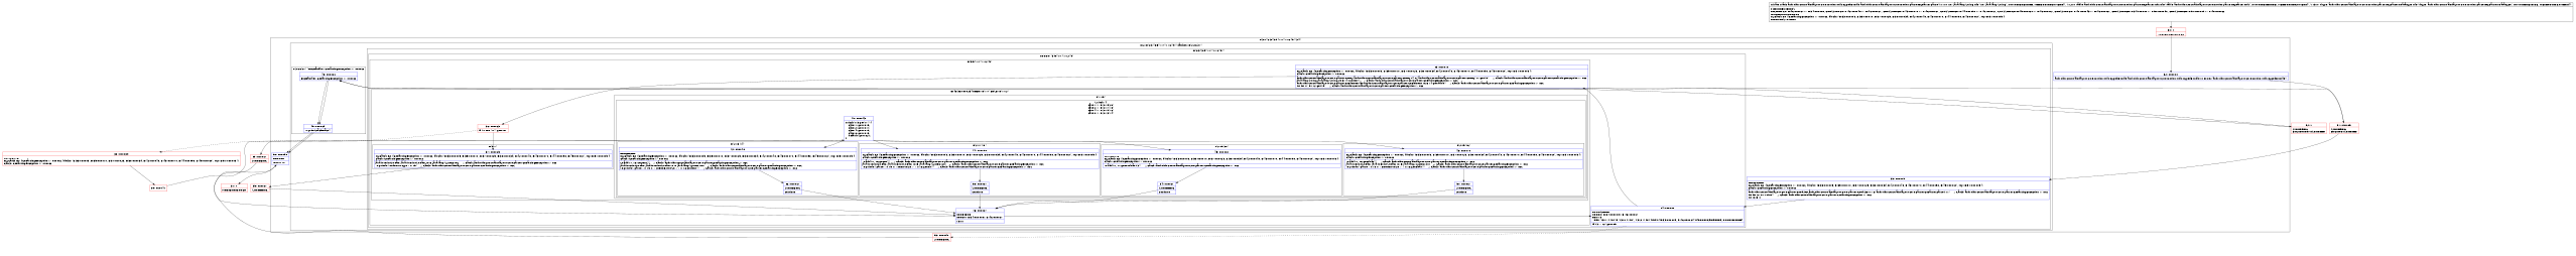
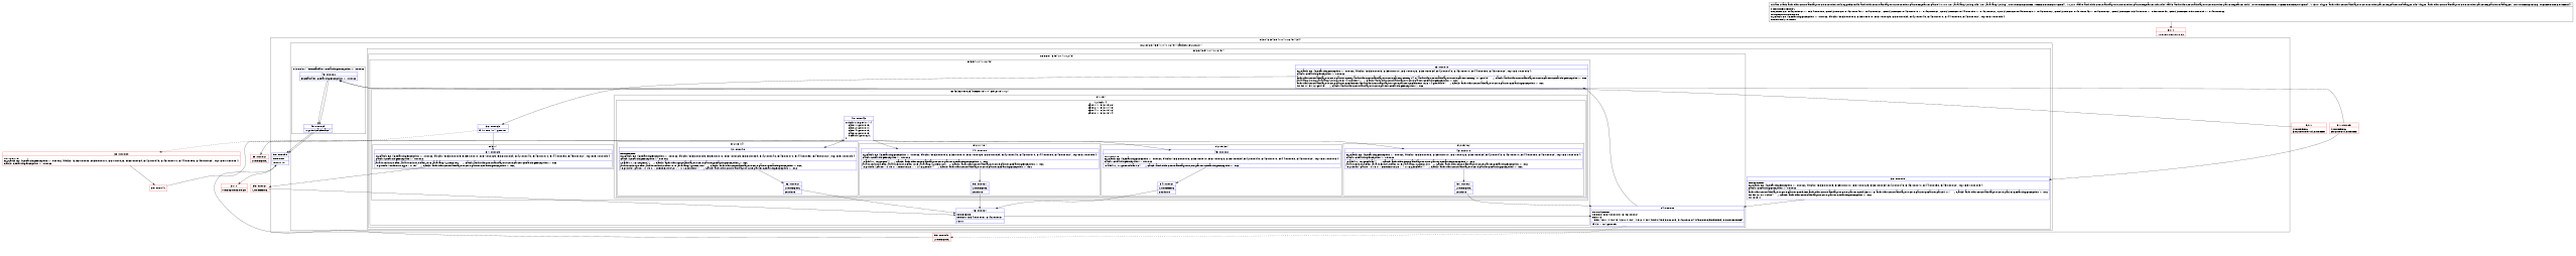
  digraph {
    node [color=blue shape=record]
    n1 [label="{37\:\ 0x0025|TryCatch #0 \{CLParsingException \-\> 0x00cc, blocks: (B:33:0x0005, B:35:0x0010, B:37:0x0025, B:38:0x003d, B:42:0x0048, B:43:0x0070, B:44:0x0098, B:45:0x00c0), top: B:51:0x0005 \}\lCatch: CLParsingException \-\> 0x00cc\l|java.io.PrintStream java.io.PrintStream r8 = java.lang.System.err     \/\/ Catch: androidx.constraintlayout.core.parser.CLParsingException \-\> Lcc\lr8.println(\"unknown type \" + r5)     \/\/ Catch: androidx.constraintlayout.core.parser.CLParsingException \-\> Lcc\l}"]
    n2 [label="{45\:\ 0x00c0|TRY_LEAVE\lTryCatch #0 \{CLParsingException \-\> 0x00cc, blocks: (B:33:0x0005, B:35:0x0010, B:37:0x0025, B:38:0x003d, B:42:0x0048, B:43:0x0070, B:44:0x0098, B:45:0x00c0), top: B:51:0x0005 \}\lCatch: CLParsingException \-\> 0x00cc\l|r0.add(r7, r1.getBoolean(r3))     \/\/ Catch: androidx.constraintlayout.core.parser.CLParsingException \-\> Lcc\l}"]
    n3 [label="{54\:\ 0x00c7|SYNTHETIC\l|continue\l}"]
    n4 [label="{44\:\ 0x0098|TryCatch #0 \{CLParsingException \-\> 0x00cc, blocks: (B:33:0x0005, B:35:0x0010, B:37:0x0025, B:38:0x003d, B:42:0x0048, B:43:0x0070, B:44:0x0098, B:45:0x00c0), top: B:51:0x0005 \}\lCatch: CLParsingException \-\> 0x00cc\l|r0.add(r7, r6.getInt())     \/\/ Catch: androidx.constraintlayout.core.parser.CLParsingException \-\> Lcc\ljava.io.PrintStream java.io.PrintStream r8 = java.lang.System.out     \/\/ Catch: androidx.constraintlayout.core.parser.CLParsingException \-\> Lcc\lr8.println(\"parse \" + r5 + \" INT_MASK \> \" + r6.getInt())     \/\/ Catch: androidx.constraintlayout.core.parser.CLParsingException \-\> Lcc\l}"]
    n5 [label="{58\:\ 0x00c7|SYNTHETIC\l|continue\l}"]
    n6 [label="{43\:\ 0x0070|TryCatch #0 \{CLParsingException \-\> 0x00cc, blocks: (B:33:0x0005, B:35:0x0010, B:37:0x0025, B:38:0x003d, B:42:0x0048, B:43:0x0070, B:44:0x0098, B:45:0x00c0), top: B:51:0x0005 \}\lCatch: CLParsingException \-\> 0x00cc\l|r0.add(r7, r6.getFloat())     \/\/ Catch: androidx.constraintlayout.core.parser.CLParsingException \-\> Lcc\ljava.io.PrintStream java.io.PrintStream r8 = java.lang.System.out     \/\/ Catch: androidx.constraintlayout.core.parser.CLParsingException \-\> Lcc\lr8.println(\"parse \" + r5 + \" FLOAT_MASK \> \" + r6.getFloat())     \/\/ Catch: androidx.constraintlayout.core.parser.CLParsingException \-\> Lcc\l}"]
    n7 [label="{57\:\ 0x00c7|SYNTHETIC\l|continue\l}"]
    n8 [label="{42\:\ 0x0048|TRY_ENTER\lTryCatch #0 \{CLParsingException \-\> 0x00cc, blocks: (B:33:0x0005, B:35:0x0010, B:37:0x0025, B:38:0x003d, B:42:0x0048, B:43:0x0070, B:44:0x0098, B:45:0x00c0), top: B:51:0x0005 \}\lCatch: CLParsingException \-\> 0x00cc\l|r0.add(r7, r6.content())     \/\/ Catch: androidx.constraintlayout.core.parser.CLParsingException \-\> Lcc\ljava.io.PrintStream java.io.PrintStream r8 = java.lang.System.out     \/\/ Catch: androidx.constraintlayout.core.parser.CLParsingException \-\> Lcc\lr8.println(\"parse \" + r5 + \" STRING_MASK \> \" + r6.content())     \/\/ Catch: androidx.constraintlayout.core.parser.CLParsingException \-\> Lcc\l}"]
    n9 [label="{56\:\ 0x00c7|SYNTHETIC\l|continue\l}"]
    n10 [label="{40\:\ 0x0043|switch(r13.get(r7)) \{\l    case 1: goto L19;\l    case 2: goto L17;\l    case 4: goto L15;\l    case 8: goto L13;\l    default: goto L21;\l\}\l}"]
-   n11 [color=red label="{36\:\ 0x0023|if (r7 == (\-1)) goto L7\l}"]
+   n11 [label="{36\:\ 0x0023|if (r7 == (\-1)) goto L7\l}"]
    n12 [label="{35\:\ 0x0010|TryCatch #0 \{CLParsingException \-\> 0x00cc, blocks: (B:33:0x0005, B:35:0x0010, B:37:0x0025, B:38:0x003d, B:42:0x0048, B:43:0x0070, B:44:0x0098, B:45:0x00c0), top: B:51:0x0005 \}\lCatch: CLParsingException \-\> 0x00cc\l|androidx.constraintlayout.core.parser.CLKey androidx.constraintlayout.core.parser.CLKey r4 = (androidx.constraintlayout.core.parser.CLKey) r1.get(r3)     \/\/ Catch: androidx.constraintlayout.core.parser.CLParsingException \-\> Lcc\ljava.lang.String java.lang.String r5 = r4.content()     \/\/ Catch: androidx.constraintlayout.core.parser.CLParsingException \-\> Lcc\landroidx.constraintlayout.core.parser.CLElement androidx.constraintlayout.core.parser.CLElement r6 = r4.getValue()     \/\/ Catch: androidx.constraintlayout.core.parser.CLParsingException \-\> Lcc\lint int r7 = r12.get(r5)     \/\/ Catch: androidx.constraintlayout.core.parser.CLParsingException \-\> Lcc\l}"]
    n13 [label="{46\:\ 0x00c7|LOOP_END\lLOOP:0: B:34:0x000e\-\>B:46:0x00c7\l|r3++\l}"]
    n14 [label="{34\:\ 0x000e|LOOP_START\lLOOP:0: B:34:0x000e\-\>B:46:0x00c7\lPHI: r3 \l  PHI: (r3v1 'i' int) = (r3v0 'i' int), (r3v2 'i' int) binds: [B:33:0x0005, B:46:0x00c7] A[DONT_GENERATE, DONT_INLINE]\l|if (r3 \< r2) goto L5\l}"]
    n15 [label="{33\:\ 0x0005|TRY_ENTER\lTryCatch #0 \{CLParsingException \-\> 0x00cc, blocks: (B:33:0x0005, B:35:0x0010, B:37:0x0025, B:38:0x003d, B:42:0x0048, B:43:0x0070, B:44:0x0098, B:45:0x00c0), top: B:51:0x0005 \}\lCatch: CLParsingException \-\> 0x00cc\l|androidx.constraintlayout.core.parser.CLObject androidx.constraintlayout.core.parser.CLObject r1 = androidx.constraintlayout.core.parser.CLParser.parse(r11)     \/\/ Catch: androidx.constraintlayout.core.parser.CLParsingException \-\> Lcc\lint int r2 = r1.size()     \/\/ Catch: androidx.constraintlayout.core.parser.CLParsingException \-\> Lcc\lint r3 = 0\l}"]
    n16 [label="{48\:\ 0x00cc|ExcHandler: CLParsingException \-\> 0x00cc\l}"]
    n17 [label="{49\:\ 0x00cd|r1.printStackTrace()\l}"]
-   n18 [label="{32\:\ 0x0000|androidx.constraintlayout.core.motion.utils.TypedBundle androidx.constraintlayout.core.motion.utils.TypedBundle r0 = new androidx.constraintlayout.core.motion.utils.TypedBundle()\l}"]
    n19 [label="{50\:\ 0x00d0|RETURN\l|return r0\l}"]
    n20 [color=red label="{55\:\ 0x00c7|SYNTHETIC\l}"]
    n21 [color=red label="{59\:\ 0x00c7|SYNTHETIC\l}"]
    n22 [color=red label="{38\:\ 0x003d|TRY_LEAVE\lTryCatch #0 \{CLParsingException \-\> 0x00cc, blocks: (B:33:0x0005, B:35:0x0010, B:37:0x0025, B:38:0x003d, B:42:0x0048, B:43:0x0070, B:44:0x0098, B:45:0x00c0), top: B:51:0x0005 \}\lCatch: CLParsingException \-\> 0x00cc\l}"]
    n23 [color=red label="{52\:\ ?|SYNTHETIC\lEXC_BOTTOM_SPLITTER\l}"]
    n24 [color=red label="{53\:\ 0x00d0|SYNTHETIC\l}"]
    n25 [color=red label="{51\:\ 0x0005|SYNTHETIC\lEXC_TOP_SPLITTER\l}"]
    n26 [color=red label="{31\:\ ?|MTH_EXIT_BLOCK\l}"]
    n27 [color=red label="{39\:\ 0x0041}"]
    n28 [color=red label="{30\:\ ?|MTH_ENTER_BLOCK\l}"]
    n29 [label="{private static androidx.constraintlayout.core.motion.utils.TypedBundle androidx.constraintlayout.core.motion.parse.KeyParser.parse((r11v0 'str' java.lang.String A[D('str' java.lang.String), IMMUTABLE_TYPE, METHOD_ARGUMENT]), (r12v0 'table' androidx.constraintlayout.core.motion.parse.KeyParser$Ids A[D('table' androidx.constraintlayout.core.motion.parse.KeyParser$Ids), IMMUTABLE_TYPE, METHOD_ARGUMENT]), (r13v0 'dtype' androidx.constraintlayout.core.motion.parse.KeyParser$DataType A[D('dtype' androidx.constraintlayout.core.motion.parse.KeyParser$DataType), IMMUTABLE_TYPE, METHOD_ARGUMENT]))  | USE_LINES_HINTS\lBACK_EDGE: B:46:0x00c7 \-\> B:34:0x000e, CROSS_EDGE: B:42:0x0048 \-\> B:46:0x00c7, CROSS_EDGE: B:43:0x0070 \-\> B:46:0x00c7, CROSS_EDGE: B:44:0x0098 \-\> B:46:0x00c7, CROSS_EDGE: B:45:0x00c0 \-\> B:46:0x00c7, CROSS_EDGE: B:40:0x0043 \-\> B:46:0x00c7, CROSS_EDGE: B:34:0x000e \-\> B:50:0x00d0, CROSS_EDGE: B:51:0x0005 \-\> B:48:0x00cc\lINLINE_NOT_NEEDED\lTryCatch #0 \{CLParsingException \-\> 0x00cc, blocks: (B:33:0x0005, B:35:0x0010, B:37:0x0025, B:38:0x003d, B:42:0x0048, B:43:0x0070, B:44:0x0098, B:45:0x00c0), top: B:51:0x0005 \}\lTYPE_VARS: EMPTY\l}" color=""]
    subgraph cluster_1 {
      label="R(3:1|(2:3|(3:5|(1:7)(1:12)|9))|24)"
-     n18
      n19
      subgraph cluster_2 {
        label="Try: R(2:3|(3:5|(1:7)(1:12)|9)) catches: R(2:26|27)"
        subgraph cluster_3 {
          label="R(2:3|(3:5|(1:7)(1:12)|9))"
          n15
          subgraph cluster_4 {
            label="LOOP:0: (3:5|(1:7)(1:12)|9)"
            n14
            subgraph cluster_5 {
              label="R(3:5|(1:7)(1:12)|9)"
              n12
              n13
              subgraph cluster_6 {
                label="IF [B:36:0x0023] THEN: R(1:7) ELSE: R(1:12)"
                n11
                subgraph cluster_7 {
                  label="R(3:7)"
                  n1
                }
                subgraph cluster_8 {
                  label="R(1:19)"
                  subgraph cluster_9 {
                    label="Switch: 4\n case 1 -> R(2:19|20)\n case 2 -> R(2:17|18)\n case 4 -> R(2:15|16)\n case 8 -> R(2:13|14)"
                    n10
                    subgraph cluster_10 {
                      label="R(2:19|20)"
                      n2
                      n3
                    }
                    subgraph cluster_11 {
                      label="R(2:17|18)"
                      n4
                      n5
                    }
                    subgraph cluster_12 {
                      label="R(2:15|16)"
                      n6
                      n7
                    }
                    subgraph cluster_13 {
                      label="R(2:13|14)"
                      n8
                      n9
                    }
                  }
                }
              }
            }
          }
        }
        subgraph cluster_14 {
          label="R(2:26|27) | ExcHandler: CLParsingException \-\> 0x00cc\l"
          n16
          n17
        }
      }
    }
    subgraph cluster_15 {
      label="R(2:26|27) | ExcHandler: CLParsingException \-\> 0x00cc\l"
    }
    n1 -> n20
    n2 -> n3
    n3 -> n13
    n4 -> n5
    n5 -> n13
    n6 -> n7
-   n7 -> n13
+   n7 -> n14
    n8 -> n9
    n9 -> n13
    n10 -> n2
    n10 -> n4
    n10 -> n6
    n10 -> n8
    n10 -> n21
    n11 -> n1
    n11 -> n22 [style=dashed]
    n12 -> n11
-   n12 -> n23
    n13 -> n14
    n14 -> n12
    n14 -> n24 [style=dashed]
    n15 -> n14
    n16 -> n17
    n16 -> n17
    n17 -> n19
    n17 -> n19
-   n18 -> n25
    n19 -> n26
    n20 -> n13
-   n21 -> n13
    n22 -> n27
    n23 -> n16
    n24 -> n19
    n25 -> n15
    n25 -> n16
    n27 -> n10
-   n28 -> n18
    n29 -> n28
  }
